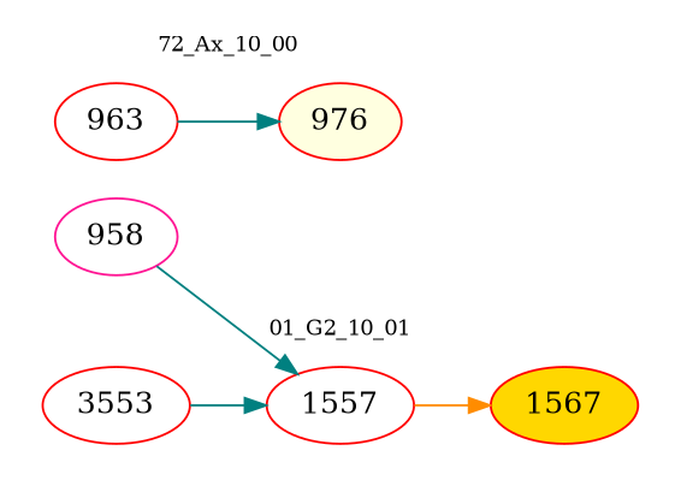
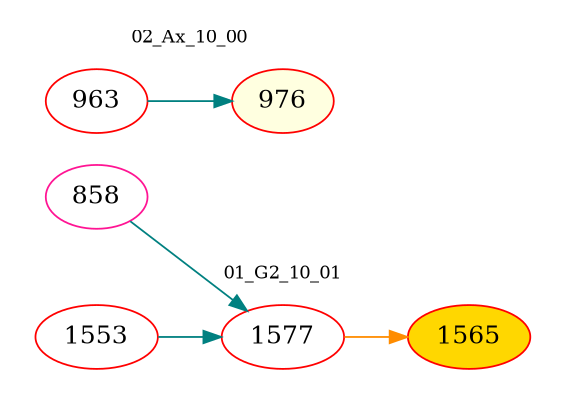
  digraph {
    rankdir=LR
    node [color=red fillcolor=white style=filled]
    edge [color=teal]
-   n1 [color=deeppink label=958]
+   n1 [color=deeppink label=858]
    n2 [label=963]
    n3 [fillcolor=lightyellow label=976]
-   n4 [label=3553]
-   n5 [label=1557]
-   n6 [fillcolor=gold label=1567]
+   n4 [label=1553]
+   n5 [label=1577]
+   n6 [fillcolor=gold label=1565]
    subgraph cluster_1 {
      color=white
      fontsize=10
-     label="72_Ax_10_00"
+     label="02_Ax_10_00"
      n1
      n2
      n3
    }
    subgraph cluster_2 {
      color=white
      fontsize=10
      label="01_G2_10_01"
      n4
      n5
      n6
    }
    n1 -> n5
    n2 -> n3
    n4 -> n5
    n5 -> n6 [color=darkorange]
  }
